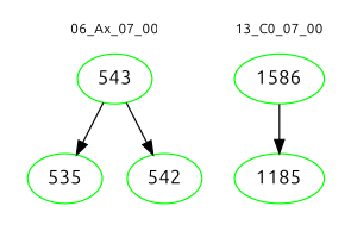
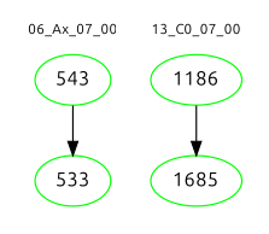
  digraph {
    fontname=Ubuntu
    node [color=green fontname=Ubuntu]
    edge [color=black fontname=Ubuntu]
    n1 [label=543]
-   n2 [label=535]
-   n3 [label=542]
-   n4 [label=1586]
-   n5 [label=1185]
+   n2 [label=533]
+   n4 [label=1186]
+   n5 [label=1685]
    subgraph cluster_1 {
      color=white
      fontsize=10
      label="06_Ax_07_00"
      n1
      n2
-     n3
    }
    subgraph cluster_2 {
      color=white
      fontsize=10
      label="13_C0_07_00"
      n4
      n5
    }
    n1 -> n2
-   n1 -> n3
    n4 -> n5
  }
